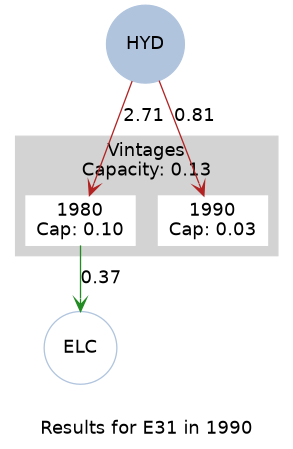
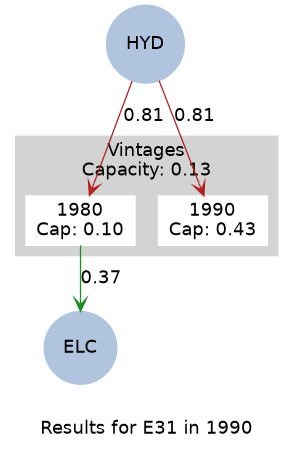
  strict digraph {
    compound=True
    concentrate=True
    fontname="DejaVu Sans"
    label="Results for E31 in 1990"
    rankdir=TB
    splines=False
    node [color=white fontname="DejaVu Sans" shape=box style=filled]
    edge [arrowhead=vee color=firebrick fontname="DejaVu Sans"]
    n1 [label="1980\nCap: 0.10"]
-   n2 [label="1990\nCap: 0.03"]
-   ELC [color=lightsteelblue fontcolor=black shape=circle fillcolor=white]
+   n2 [label="1990\nCap: 0.43"]
+   ELC [color=lightsteelblue fontcolor=black shape=circle]
    HYD [color=lightsteelblue fontcolor=black shape=circle]
    subgraph cluster_1 {
      color=lightgrey
      label="Vintages\nCapacity: 0.13"
      style=filled
      n1
      n2
    }
    subgraph sub_2 {
      ELC
      HYD
    }
    subgraph sub_3 {
      n1
      n2
      HYD
    }
    subgraph sub_4 {
      n1
      n2
      ELC
    }
    n1 -> ELC [color=forestgreen label=0.37]
-   HYD -> n1 [label=2.71]
+   HYD -> n1 [label=0.81]
    HYD -> n2 [label=0.81]
  }
